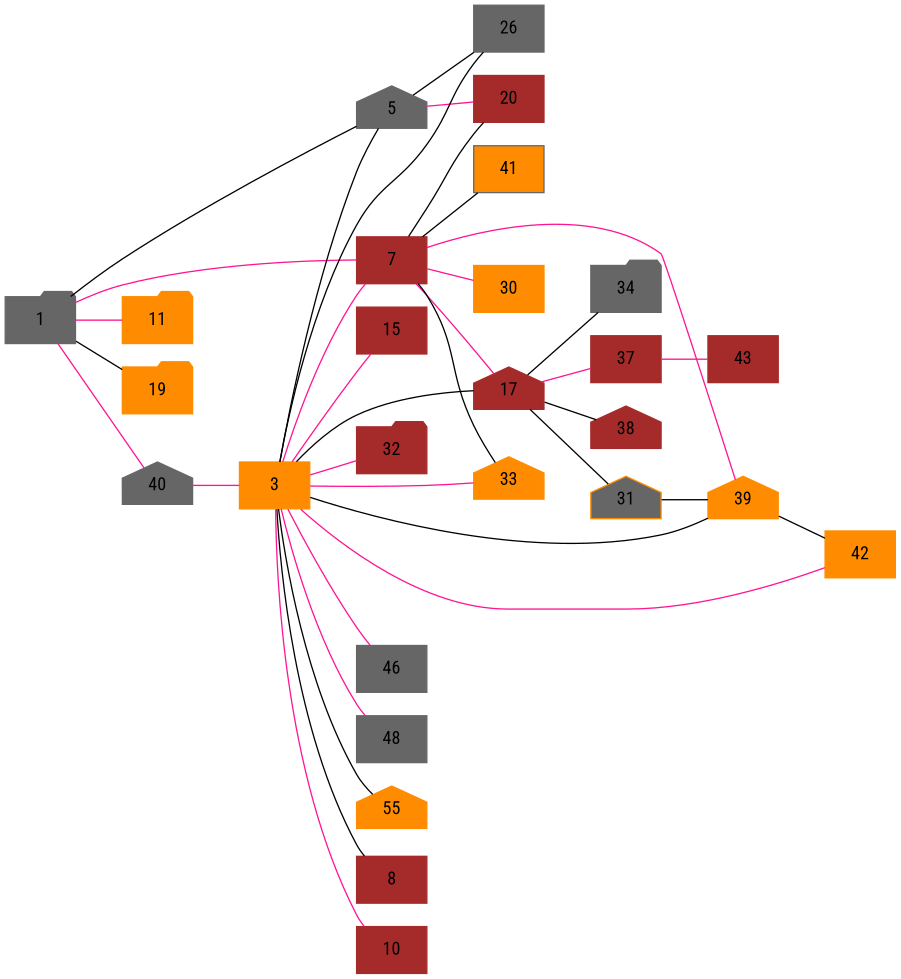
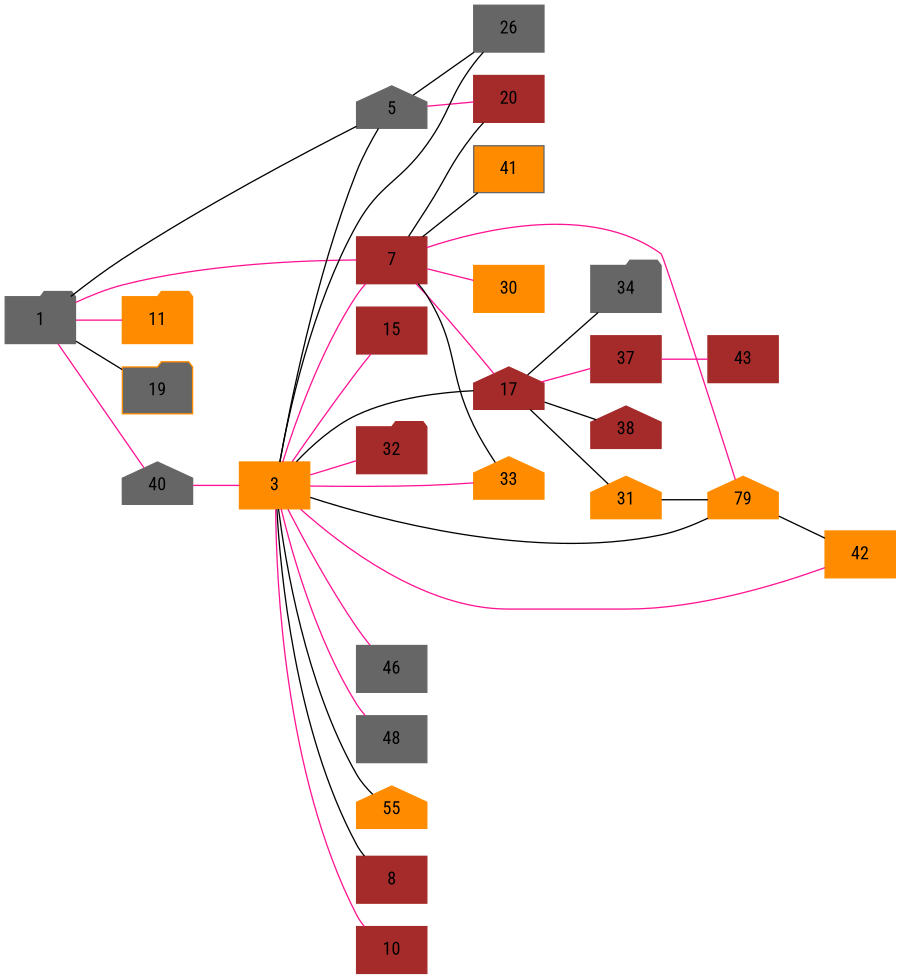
  graph {
    fontname="Roboto Condensed"
    rankdir=LR
    node [color=brown fontname="Roboto Condensed" shape=box style=filled]
    edge [color=deeppink fontname="Roboto Condensed"]
    1 [color=gray40 shape=folder super="+2+44+6"]
    5 [color=gray40 shape=house super="+9+68"]
    7 [super="+21+60+16"]
    11 [color=darkorange shape=folder]
-   19 [color=darkorange shape=folder]
+   19 [color=darkorange shape=folder fillcolor=gray40]
    40 [color=gray40 shape=house]
    3 [color=darkorange super="+25+14+4+12+64"]
    8 [super="+35+13"]
    10 [super="+24"]
    15
    17 [shape=house super="+66+22"]
    26 [color=gray40]
    32 [shape=folder]
    33 [color=darkorange shape=house]
-   39 [color=darkorange shape=house super="+51+54+67+49"]
+   39 [color=darkorange shape=house super="+51+54+67+49" label=79]
    42 [color=darkorange]
    46 [color=gray40]
    48 [color=gray40 super="+62"]
    55 [color=darkorange shape=house]
    20
    30 [color=darkorange]
    41 [color=gray40 fillcolor=darkorange]
-   31 [color=darkorange shape=house super="+63" fillcolor=gray40]
+   31 [color=darkorange shape=house super="+63"]
    34 [color=gray40 shape=folder super="+58+57"]
    37 [super="+59"]
    38 [shape=house super="+45"]
    43
    1 -- 5 [color=black]
    1 -- 7
    1 -- 11
    1 -- 19 [color=black]
    1 -- 40
    5 -- 26 [color=black]
    5 -- 20
    7 -- 17
    7 -- 33 [color=black]
    7 -- 39 [weight=2]
    7 -- 20 [color=black]
    7 -- 30
    7 -- 41 [color=black]
    40 -- 3 [weight=2]
    3 -- 5 [color=black]
    3 -- 7 [weight=2]
    3 -- 8 [color=black]
    3 -- 10 [weight=2]
    3 -- 15
    3 -- 17 [color=black weight=2]
    3 -- 26 [color=black]
    3 -- 32
    3 -- 33
    3 -- 39 [color=black]
    3 -- 42
    3 -- 46
    3 -- 48
    3 -- 55 [color=black]
    17 -- 31 [color=black]
    17 -- 34 [color=black]
    17 -- 37
    17 -- 38 [color=black]
    39 -- 42 [color=black]
    31 -- 39 [color=black]
    37 -- 43
  }
